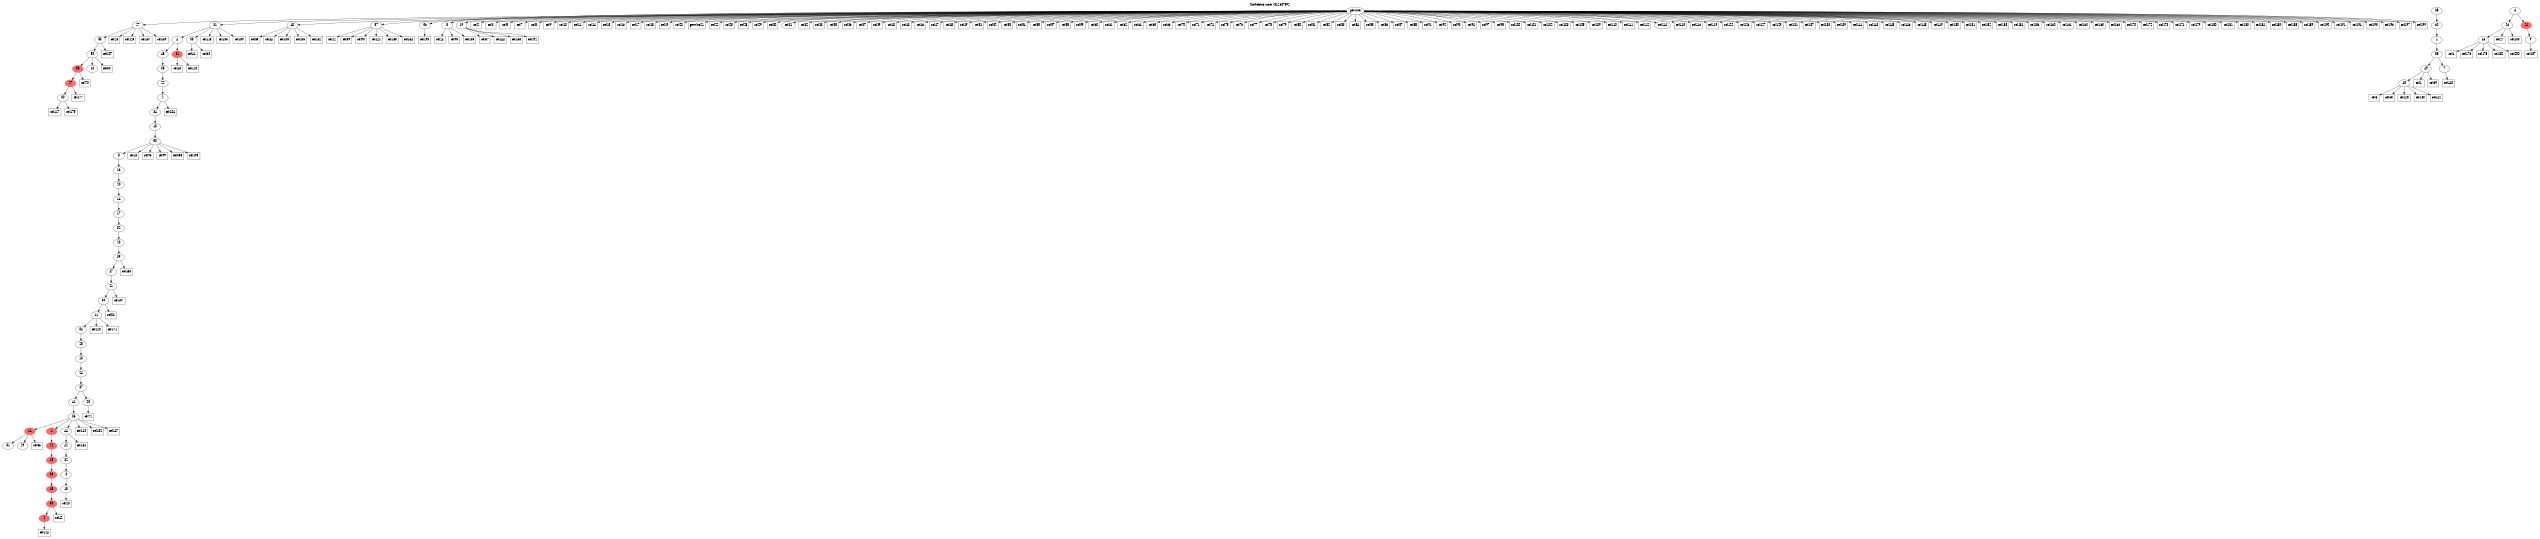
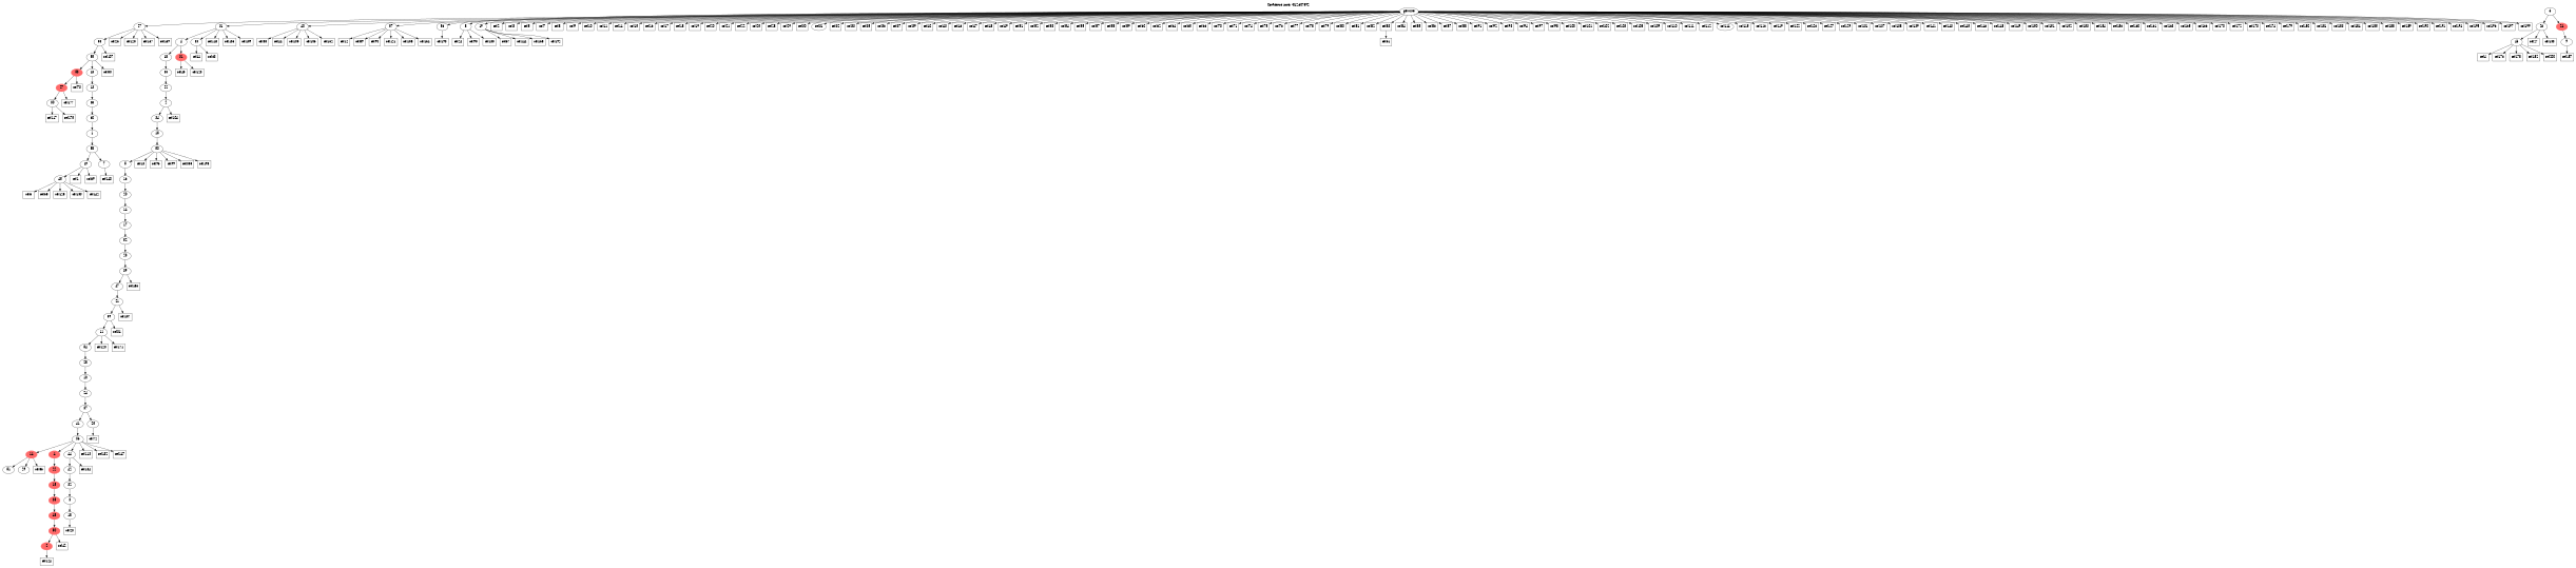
  digraph {
    fontname=Lato
    label="Confidence score: -812.607592"
    labelloc=t
    node [fontname=Lato shape=box]
    edge [fontname=Lato]
    n1 [color=indianred1 label=27 style=filled shape=""]
    n2 [label=30 shape=""]
    cell177
    cell117
    cell175
    n6 [color=indianred1 label=53 style=filled shape=""]
    cell73
    n8 [label=49 shape=""]
    n9 [label=45 shape=""]
    cell1
    cell69
    cell6
    cell68
    cell128
    cell130
    cell142
    n17 [label=58 shape=""]
    n18 [label=7 shape=""]
    cell140
    n20 [label=1 shape=""]
    n21 [label=60 shape=""]
    n22 [label=38 shape=""]
+   n23 [label=13 shape=""]
    n24 [label=43 shape=""]
    n25 [label=55 shape=""]
    cell50
    n27 [label=53 shape=""]
    cell107
    n29 [label=27 shape=""]
    cell26
    cell125
    cell167
    cell169
    n34 [color=indianred1 label=14 style=filled shape=""]
    n35 [label=51 shape=""]
    n36 [label=29 shape=""]
    cell56
    n38 [color=indianred1 label=50 style=filled shape=""]
    n39 [color=indianred1 label=2 style=filled shape=""]
    cell42
    cell124
    n42 [color=indianred1 label=48 style=filled shape=""]
    n43 [color=indianred1 label=35 style=filled shape=""]
    n44 [color=indianred1 label=15 style=filled shape=""]
    n45 [color=indianred1 label=22 style=filled shape=""]
    n46 [color=indianred1 label=4 style=filled shape=""]
    n47 [label=26 shape=""]
    n48 [label=46 shape=""]
    cell27
    cell133
    cell4
    cell176
    cell178
    cell182
    cell200
    n56 [color=indianred1 label=24 style=filled shape=""]
    n57 [label=9 shape=""]
    cell187
    n59 [label=6 shape=""]
    n60 [label=18 shape=""]
    cell23
    n62 [label=3 shape=""]
    n63 [label=32 shape=""]
    n64 [label=42 shape=""]
    n65 [label=44 shape=""]
    cell134
    n67 [label=36 shape=""]
    cell113
    cell132
    cell147
    n71 [label=41 shape=""]
    n72 [label=37 shape=""]
    n73 [label=25 shape=""]
    cell72
    n75 [label=24 shape=""]
    n76 [label=10 shape=""]
    n77 [label=28 shape=""]
    n78 [label=54 shape=""]
    n79 [label=11 shape=""]
    cell120
    cell171
    n82 [label=59 shape=""]
    cell34
    n84 [label=21 shape=""]
    cell157
    n86 [label=47 shape=""]
    n87 [label=39 shape=""]
    cell186
    n89 [label=23 shape=""]
    n90 [label=52 shape=""]
    n91 [label=17 shape=""]
    n92 [label=14 shape=""]
    n93 [label=20 shape=""]
    n94 [label=16 shape=""]
    n95 [label=5 shape=""]
    n96 [label=50 shape=""]
    cell13
    cell96
    cell99
    n100 [label=cell355]
    cell198
    n102 [label=15 shape=""]
    n103 [label=34 shape=""]
    n104 [label=2 shape=""]
    cell104
    n106 [label=22 shape=""]
    n107 [label=35 shape=""]
    n108 [label=48 shape=""]
    n109 [label=4 shape=""]
    n110 [color=indianred1 label=31 style=filled shape=""]
    cell45
    cell123
    n113 [label=31 shape=""]
    n114 [label=33 shape=""]
    cell118
    cell136
    cell159
    cell41
    cell63
    n120 [label=germline shape=""]
    n121 [label=40 shape=""]
    n122 [label=57 shape=""]
    n123 [label=56 shape=""]
    n124 [label=8 shape=""]
    n125 [label=19 shape=""]
    cell2
    cell3
    cell5
    cell7
    cell8
    cell9
    cell10
    cell11
    cell14
    cell15
    cell16
    cell17
    cell18
    cell19
    cell20
-   cell21 [label=germline21]
+   cell21
    cell22
    cell25
    cell28
    cell29
    cell30
    cell31 [shape=ellipse]
    cell32
    cell33
    cell35
    cell36
    cell37
    cell39
    cell40
    cell43
    cell46
    cell47
    cell48
    cell49
    cell51
    cell52
    cell53
    cell54
    cell55
    cell57
    cell58
    cell59
    cell60
    cell61
    cell62
    cell64
    cell65
    cell66
    cell70
    cell71
    cell74
    cell75
    cell76
    cell77
    cell78
    cell79
    cell80
    cell81
    cell82
    cell83
    cell84
    cell85
    cell86
    cell87
    cell88
    cell91
    cell92
    cell93
    cell94
    cell97
    cell98
    cell100
    cell101
    cell102
    cell103
    cell108
    cell109
    cell110
    cell111
    cell112
    cell114 [shape=ellipse]
    cell115
    cell116
    cell119
    cell122
    cell126
    cell127
    cell129
    cell131
    cell137
    cell138
    cell139
    cell141
    cell143
    cell145
    cell146
    cell148
    cell149
    cell150
    cell151
    cell152
    cell153
    cell154
    cell156
    cell160
    cell161
    cell163
    cell165
    cell166
    cell170
    cell172
    cell173
    cell174
    cell179
    cell180
    cell181
    cell183
    cell184
    cell185
    cell188
    cell189
    cell190
    cell191
    cell194
    cell195
    cell196
    cell197
    cell199
    cell38
    cell44
    cell105
    cell106
    cell162
    cell12
    cell89
    cell90
    cell121
    cell158
    cell164
    cell193
    cell24
    cell95
    cell135
    cell67
    cell144
    cell168
    cell192
    n1 -> n2
    n1 -> cell177
    n2 -> cell117
    n2 -> cell175
    n6 -> n1
    n6 -> cell73
    n8 -> n9
    n8 -> cell1
    n8 -> cell69
    n9 -> cell6
    n9 -> cell68
    n9 -> cell128
    n9 -> cell130
    n9 -> cell142
    n17 -> n8
    n17 -> n18
    n18 -> cell140
    n20 -> n17
    n21 -> n20
    n22 -> n21
+   n23 -> n22
+   n24 -> n23
    n25 -> n6
    n25 -> n24
    n25 -> cell50
    n27 -> n25
    n27 -> cell107
    n29 -> n27
    n29 -> cell26
    n29 -> cell125
    n29 -> cell167
    n29 -> cell169
    n34 -> n35
    n34 -> n36
    n34 -> cell56
    n38 -> n39
    n38 -> cell42
    n39 -> cell124
    n42 -> n38
    n43 -> n42
    n44 -> n43
    n45 -> n44
    n46 -> n45
    n47 -> n48
    n47 -> cell27
    n47 -> cell133
    n48 -> cell4
    n48 -> cell176
    n48 -> cell178
    n48 -> cell182
    n48 -> cell200
    n56 -> n57
    n57 -> cell187
    n59 -> n47
    n59 -> n56
    n60 -> cell23
    n62 -> n60
    n63 -> n62
    n64 -> n63
    n65 -> n64
    n65 -> cell134
    n67 -> n34
    n67 -> n46
    n67 -> n65
    n67 -> cell113
    n67 -> cell132
    n67 -> cell147
    n71 -> n67
    n72 -> n71
    n72 -> n73
    n73 -> cell72
    n75 -> n72
    n76 -> n75
    n77 -> n76
    n78 -> n77
    n79 -> n78
    n79 -> cell120
    n79 -> cell171
    n82 -> n79
    n82 -> cell34
    n84 -> n82
    n84 -> cell157
    n86 -> n84
    n87 -> n86
    n87 -> cell186
    n89 -> n87
    n90 -> n89
    n91 -> n90
    n92 -> n91
    n93 -> n92
    n94 -> n93
    n95 -> n94
    n96 -> n95
    n96 -> cell13
    n96 -> cell96
    n96 -> cell99
    n96 -> n100
    n96 -> cell198
    n102 -> n96
    n103 -> n102
    n104 -> n103
    n104 -> cell104
    n106 -> n104
    n107 -> n106
    n108 -> n107
    n109 -> n108
    n109 -> n110
    n110 -> cell45
    n110 -> cell123
    n113 -> n109
    n113 -> n114
    n113 -> cell118
    n113 -> cell136
    n113 -> cell159
    n114 -> cell41
    n114 -> cell63
    n120 -> n29
    n120 -> n113
    n120 -> n121
    n120 -> n122
    n120 -> n123
    n120 -> n124
    n120 -> n125
    n120 -> cell2
    n120 -> cell3
    n120 -> cell5
    n120 -> cell7
    n120 -> cell8
    n120 -> cell9
    n120 -> cell10
    n120 -> cell11
    n120 -> cell14
    n120 -> cell15
    n120 -> cell16
    n120 -> cell17
    n120 -> cell18
    n120 -> cell19
    n120 -> cell20
    n120 -> cell21
    n120 -> cell22
    n120 -> cell25
    n120 -> cell28
    n120 -> cell29
    n120 -> cell30
    n120 -> cell31
    n120 -> cell32
    n120 -> cell33
    n120 -> cell35
    n120 -> cell36
    n120 -> cell37
    n120 -> cell39
    n120 -> cell40
    n120 -> cell43
    n120 -> cell46
    n120 -> cell47
    n120 -> cell48
    n120 -> cell49
    n120 -> cell51
    n120 -> cell52
    n120 -> cell53
    n120 -> cell54
    n120 -> cell55
    n120 -> cell57
    n120 -> cell58
    n120 -> cell59
    n120 -> cell60
-   n120 -> cell61
+   cell83 -> cell61
    n120 -> cell62
    n120 -> cell64
    n120 -> cell65
    n120 -> cell66
    n120 -> cell70
    n120 -> cell71
    n120 -> cell74
    n120 -> cell75
    n120 -> cell76
    n120 -> cell77
    n120 -> cell78
    n120 -> cell79
    n120 -> cell80
    n120 -> cell81
    n120 -> cell82
    n120 -> cell83
    n120 -> cell84
    n120 -> cell85
    n120 -> cell86
    n120 -> cell87
    n120 -> cell88
    n120 -> cell91
    n120 -> cell92
    n120 -> cell93
    n120 -> cell94
    n120 -> cell97
    n120 -> cell98
    n120 -> cell100
    n120 -> cell101
    n120 -> cell102
    n120 -> cell103
    n120 -> cell108
    n120 -> cell109
    n120 -> cell110
    n120 -> cell111
    n120 -> cell112
    n120 -> cell114
    n120 -> cell115
    n120 -> cell116
    n120 -> cell119
    n120 -> cell122
    n120 -> cell126
    n120 -> cell127
    n120 -> cell129
    n120 -> cell131
    n120 -> cell137
    n120 -> cell138
    n120 -> cell139
    n120 -> cell141
    n120 -> cell143
    n120 -> cell145
    n120 -> cell146
    n120 -> cell148
    n120 -> cell149
    n120 -> cell150
    n120 -> cell151
    n120 -> cell152
    n120 -> cell153
    n120 -> cell154
    n120 -> cell156
    n120 -> cell160
    n120 -> cell161
    n120 -> cell163
    n120 -> cell165
    n120 -> cell166
    n120 -> cell170
    n120 -> cell172
    n120 -> cell173
    n120 -> cell174
    n120 -> cell179
    n120 -> cell180
    n120 -> cell181
    n120 -> cell183
    n120 -> cell184
    n120 -> cell185
    n120 -> cell188
    n120 -> cell189
    n120 -> cell190
    n120 -> cell191
    n120 -> cell194
    n120 -> cell195
    n120 -> cell196
    n120 -> cell197
    n120 -> cell199
    n121 -> cell38
    n121 -> cell44
    n121 -> cell105
    n121 -> cell106
    n121 -> cell162
    n122 -> cell12
    n122 -> cell89
    n122 -> cell90
    n122 -> cell121
    n122 -> cell158
    n122 -> cell164
    n123 -> cell193
    n124 -> cell24
    n124 -> cell95
    n124 -> cell135
    n125 -> cell67
    n125 -> cell144
    n125 -> cell168
    n125 -> cell192
  }
